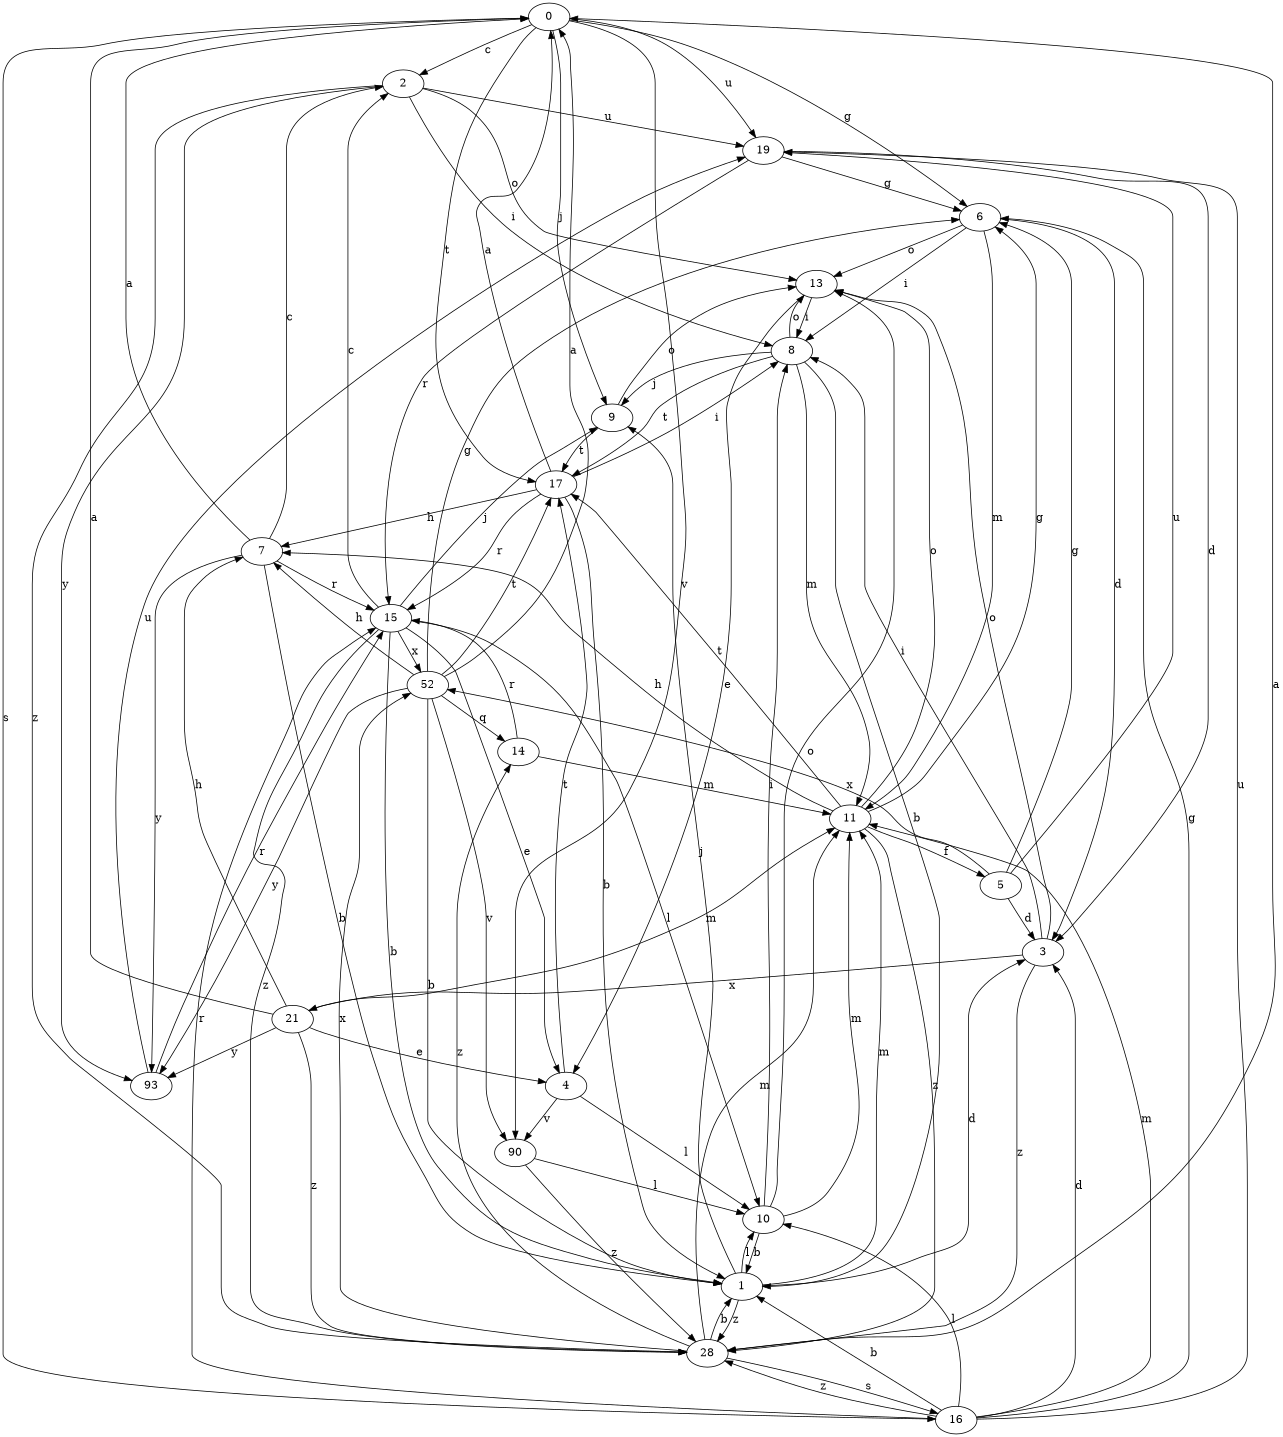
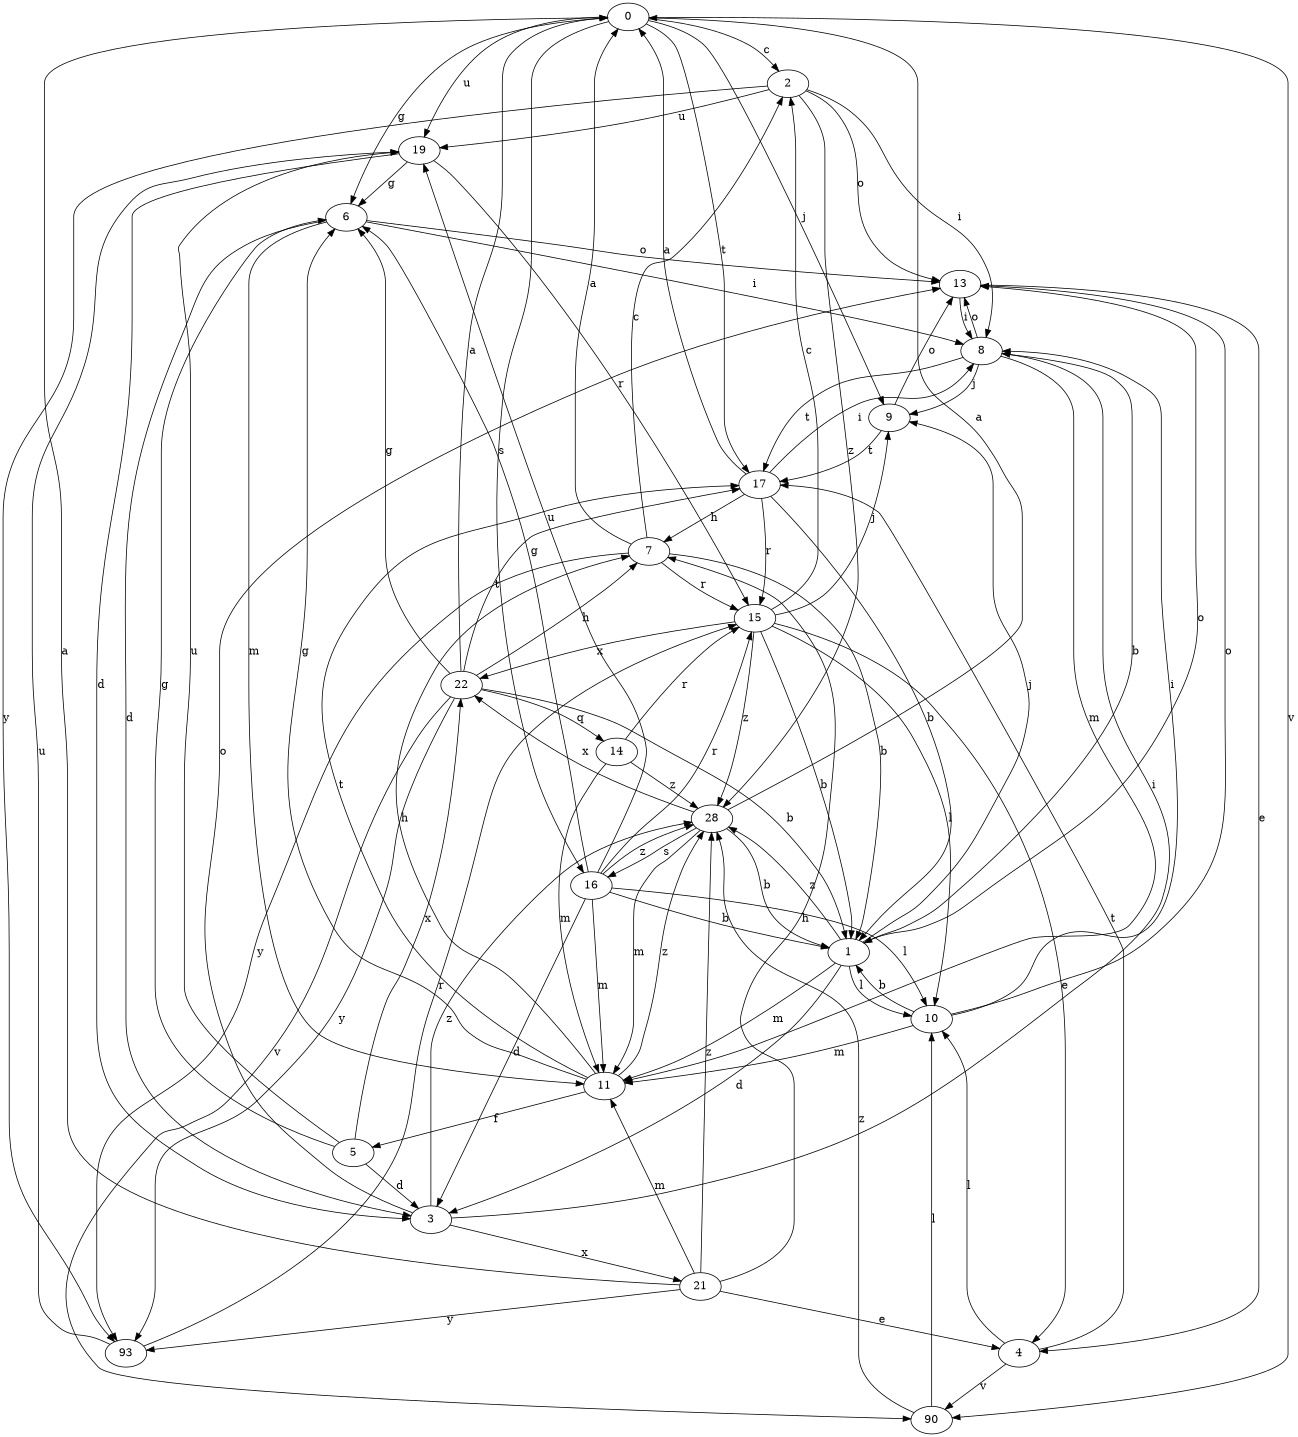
  strict digraph {
    0
    2
    6
    9
    16
    17
    19
    n8 [label=90]
    13
    28
    8
    n12 [label=93]
    3
    11
    1
    10
    15
    7
    21
    5
    4
-   22 [label=52]
+   22
    14
    0 -> 2 [label=c]
    0 -> 6 [label=g]
    0 -> 9 [label=j]
    0 -> 16 [label=s]
    0 -> 17 [label=t]
    0 -> 19 [label=u]
    0 -> n8 [label=v]
    2 -> 19 [label=u]
    2 -> 13 [label=o]
    2 -> 28 [label=z]
    2 -> 8 [label=i]
    2 -> n12 [label=y]
    6 -> 13 [label=o]
    6 -> 8 [label=i]
    6 -> 3 [label=d]
    6 -> 11 [label=m]
    9 -> 17 [label=t]
    9 -> 13 [label=o]
    16 -> 6 [label=g]
    16 -> 19 [label=u]
    16 -> 28 [label=z]
    16 -> 3 [label=d]
    16 -> 11 [label=m]
    16 -> 1 [label=b]
    16 -> 10 [label=l]
    16 -> 15 [label=r]
    17 -> 0 [label=a]
    17 -> 8 [label=i]
    17 -> 1 [label=b]
    17 -> 15 [label=r]
    17 -> 7 [label=h]
    19 -> 6 [label=g]
    19 -> 3 [label=d]
    19 -> 15 [label=r]
    n8 -> 28 [label=z]
    n8 -> 10 [label=l]
    13 -> 8 [label=i]
    13 -> 4 [label=e]
    28 -> 0 [label=a]
    28 -> 16 [label=s]
    28 -> 11 [label=m]
    28 -> 1 [label=b]
    28 -> 22 [label=x]
    8 -> 9 [label=j]
    8 -> 17 [label=t]
    8 -> 13 [label=o]
    8 -> 11 [label=m]
    8 -> 1 [label=b]
    n12 -> 19 [label=u]
    n12 -> 15 [label=r]
    3 -> 13 [label=o]
    3 -> 28 [label=z]
    3 -> 8 [label=i]
    3 -> 21 [label=x]
    11 -> 6 [label=g]
    11 -> 17 [label=t]
    11 -> 28 [label=z]
    11 -> 7 [label=h]
    11 -> 5 [label=f]
    1 -> 9 [label=j]
-   11 -> 13 [label=o]
+   1 -> 13 [label=o]
    1 -> 28 [label=z]
    1 -> 3 [label=d]
    1 -> 11 [label=m]
    1 -> 10 [label=l]
    10 -> 13 [label=o]
    10 -> 8 [label=i]
    10 -> 11 [label=m]
    10 -> 1 [label=b]
    15 -> 2 [label=c]
    15 -> 9 [label=j]
    15 -> 28 [label=z]
    15 -> 1 [label=b]
    15 -> 10 [label=l]
    15 -> 4 [label=e]
    15 -> 22 [label=x]
    7 -> 0 [label=a]
    7 -> 2 [label=c]
    7 -> n12 [label=y]
    7 -> 1 [label=b]
    7 -> 15 [label=r]
    21 -> 0 [label=a]
    21 -> 28 [label=z]
    21 -> n12 [label=y]
    21 -> 11 [label=m]
    21 -> 7 [label=h]
    21 -> 4 [label=e]
    5 -> 6 [label=g]
    5 -> 19 [label=u]
    5 -> 3 [label=d]
    5 -> 22 [label=x]
    4 -> 17 [label=t]
    4 -> n8 [label=v]
    4 -> 10 [label=l]
    22 -> 0 [label=a]
    22 -> 6 [label=g]
    22 -> 17 [label=t]
    22 -> n8 [label=v]
    22 -> n12 [label=y]
    22 -> 1 [label=b]
    22 -> 7 [label=h]
    22 -> 14 [label=q]
-   28 -> 14 [label=z]
+   14 -> 28 [label=z]
    14 -> 11 [label=m]
    14 -> 15 [label=r]
  }
